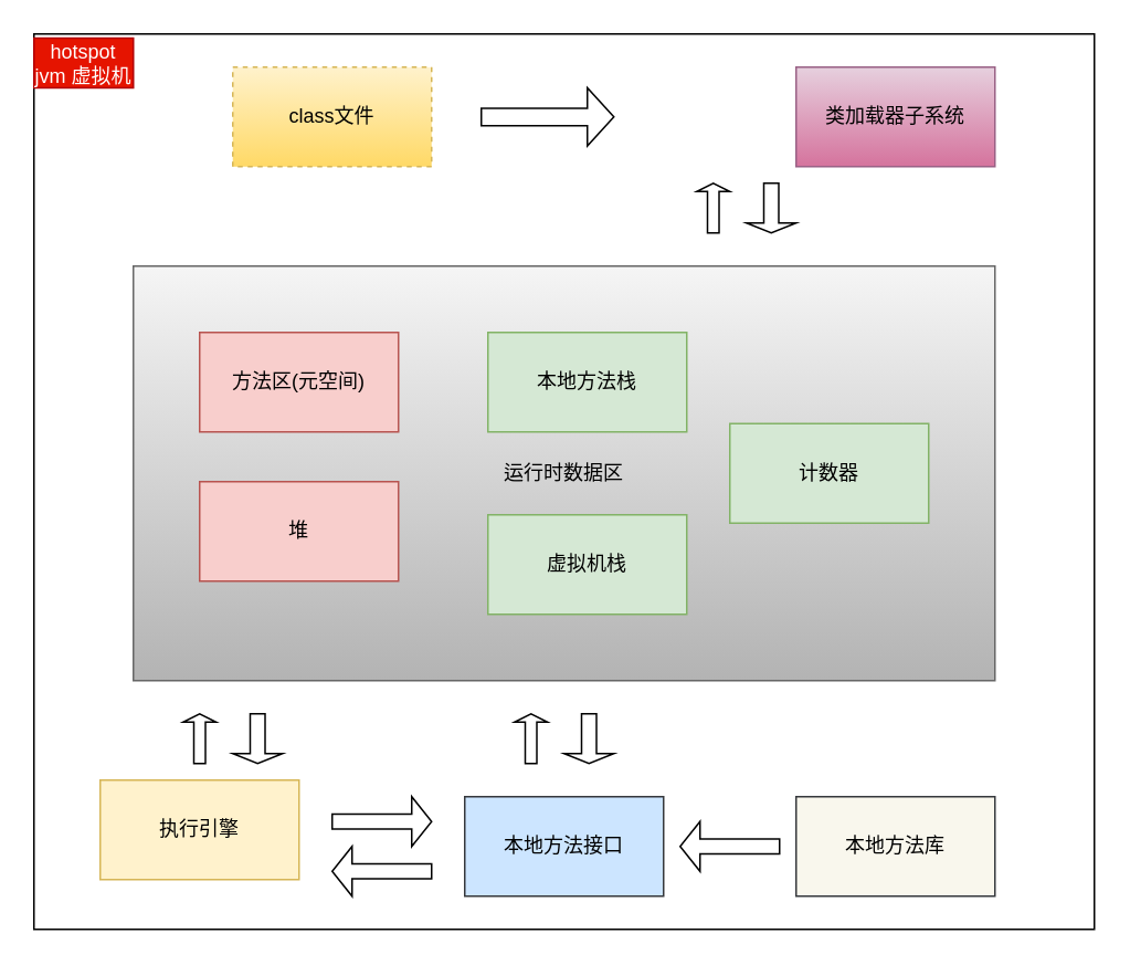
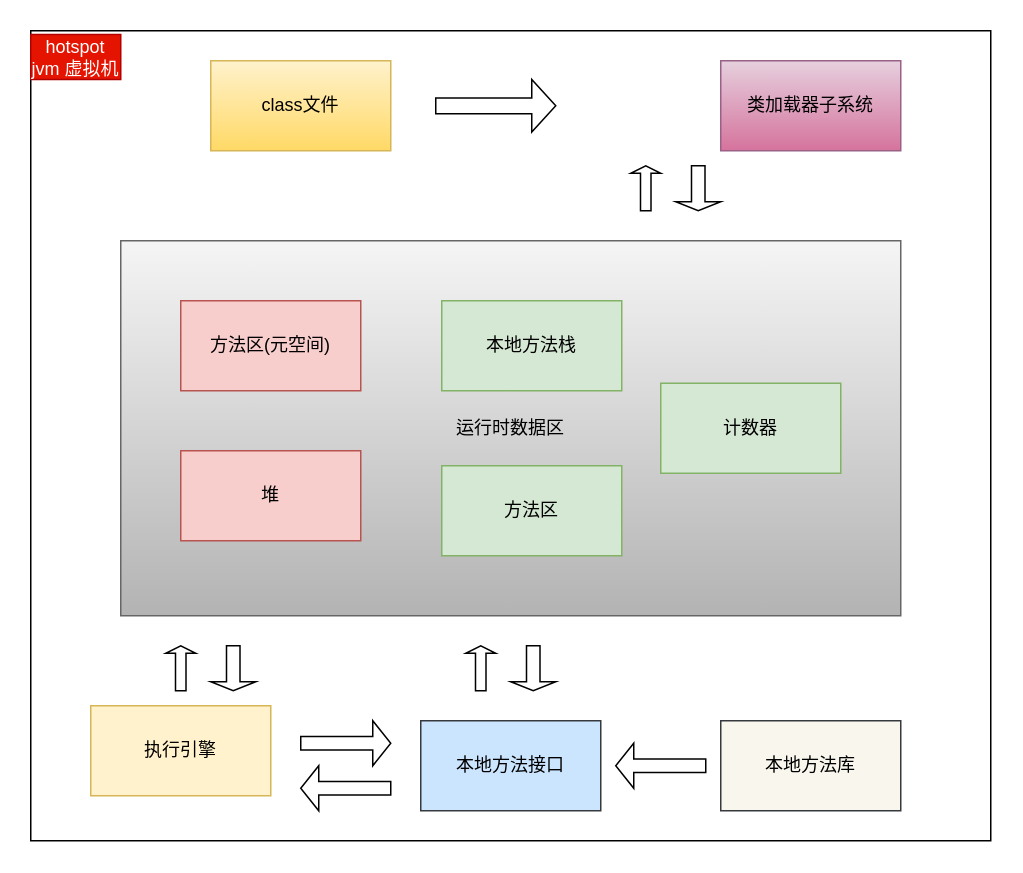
  <mxCell id="0" />
  <mxCell id="1" parent="0" />
  <mxCell id="2" value="" style="rounded=0;whiteSpace=wrap;html=1;" vertex="1" parent="1"><mxGeometry x="20" y="20" width="640" height="540" as="geometry" /></mxCell>
  <mxCell id="3" value="运行时数据区" style="rounded=0;whiteSpace=wrap;html=1;fillColor=#f5f5f5;gradientColor=#b3b3b3;strokeColor=#666666;" vertex="1" parent="1"><mxGeometry x="80" y="160" width="520" height="250" as="geometry" /></mxCell>
- <mxCell id="4" value="class文件" style="rounded=0;whiteSpace=wrap;html=1;fillColor=#fff2cc;gradientColor=#ffd966;strokeColor=#d6b656;dashed=1;" vertex="1" parent="1"><mxGeometry x="140" y="40" width="120" height="60" as="geometry" /></mxCell>
+ <mxCell id="4" value="class文件" style="rounded=0;whiteSpace=wrap;html=1;fillColor=#fff2cc;gradientColor=#ffd966;strokeColor=#d6b656;" vertex="1" parent="1"><mxGeometry x="140" y="40" width="120" height="60" as="geometry" /></mxCell>
  <mxCell id="5" value="类加载器子系统" style="rounded=0;whiteSpace=wrap;html=1;fillColor=#e6d0de;gradientColor=#d5739d;strokeColor=#996185;" vertex="1" parent="1"><mxGeometry x="480" y="40" width="120" height="60" as="geometry" /></mxCell>
  <mxCell id="6" value="执行引擎" style="rounded=0;whiteSpace=wrap;html=1;fillColor=#fff2cc;strokeColor=#d6b656;" vertex="1" parent="1"><mxGeometry x="60" y="470" width="120" height="60" as="geometry" /></mxCell>
  <mxCell id="7" value="本地方法接口" style="rounded=0;whiteSpace=wrap;html=1;fillColor=#cce5ff;strokeColor=#36393d;" vertex="1" parent="1"><mxGeometry x="280" y="480" width="120" height="60" as="geometry" /></mxCell>
  <mxCell id="8" value="本地方法库" style="rounded=0;whiteSpace=wrap;html=1;fillColor=#f9f7ed;strokeColor=#36393d;" vertex="1" parent="1"><mxGeometry x="480" y="480" width="120" height="60" as="geometry" /></mxCell>
  <mxCell id="9" value="方法区(元空间)" style="rounded=0;whiteSpace=wrap;html=1;fillColor=#f8cecc;strokeColor=#b85450;" vertex="1" parent="1"><mxGeometry x="120" y="200" width="120" height="60" as="geometry" /></mxCell>
- <mxCell id="10" value="堆" style="rounded=0;whiteSpace=wrap;html=1;fillColor=#f8cecc;strokeColor=#b85450;" vertex="1" parent="1"><mxGeometry x="120" y="290" width="120" height="60" as="geometry" /></mxCell>
+ <mxCell id="10" value="堆" style="rounded=0;whiteSpace=wrap;html=1;fillColor=#f8cecc;strokeColor=#b85450;" vertex="1" parent="1"><mxGeometry x="120" y="300" width="120" height="60" as="geometry" /></mxCell>
  <mxCell id="11" value="本地方法栈" style="rounded=0;whiteSpace=wrap;html=1;fillColor=#d5e8d4;strokeColor=#82b366;" vertex="1" parent="1"><mxGeometry x="294" y="200" width="120" height="60" as="geometry" /></mxCell>
  <mxCell id="12" value="计数器" style="rounded=0;whiteSpace=wrap;html=1;fillColor=#d5e8d4;strokeColor=#82b366;" vertex="1" parent="1"><mxGeometry x="440" y="255" width="120" height="60" as="geometry" /></mxCell>
- <mxCell id="13" value="虚拟机栈" style="rounded=0;whiteSpace=wrap;html=1;fillColor=#d5e8d4;strokeColor=#82b366;" vertex="1" parent="1"><mxGeometry x="294" y="310" width="120" height="60" as="geometry" /></mxCell>
+ <mxCell id="13" value="方法区" style="rounded=0;whiteSpace=wrap;html=1;fillColor=#d5e8d4;strokeColor=#82b366;" vertex="1" parent="1"><mxGeometry x="294" y="310" width="120" height="60" as="geometry" /></mxCell>
  <mxCell id="14" value="" style="shape=singleArrow;direction=north;whiteSpace=wrap;html=1;arrowWidth=0.35;arrowSize=0.167;" vertex="1" parent="1"><mxGeometry x="110" y="430" width="20" height="30" as="geometry" /></mxCell>
  <mxCell id="15" value="" style="shape=singleArrow;direction=south;whiteSpace=wrap;html=1;" vertex="1" parent="1"><mxGeometry x="140" y="430" width="30" height="30" as="geometry" /></mxCell>
  <mxCell id="16" value="" style="shape=singleArrow;whiteSpace=wrap;html=1;" vertex="1" parent="1"><mxGeometry x="200" y="480" width="60" height="30" as="geometry" /></mxCell>
  <mxCell id="17" value="" style="shape=singleArrow;direction=west;whiteSpace=wrap;html=1;" vertex="1" parent="1"><mxGeometry x="200" y="510" width="60" height="30" as="geometry" /></mxCell>
  <mxCell id="18" value="" style="shape=singleArrow;direction=west;whiteSpace=wrap;html=1;" vertex="1" parent="1"><mxGeometry x="410" y="495" width="60" height="30" as="geometry" /></mxCell>
  <mxCell id="19" value="" style="shape=singleArrow;direction=north;whiteSpace=wrap;html=1;arrowWidth=0.35;arrowSize=0.167;" vertex="1" parent="1"><mxGeometry x="420" y="110" width="20" height="30" as="geometry" /></mxCell>
  <mxCell id="20" value="" style="shape=singleArrow;direction=south;whiteSpace=wrap;html=1;" vertex="1" parent="1"><mxGeometry x="450" y="110" width="30" height="30" as="geometry" /></mxCell>
  <mxCell id="21" value="" style="shape=singleArrow;direction=north;whiteSpace=wrap;html=1;arrowWidth=0.35;arrowSize=0.167;" vertex="1" parent="1"><mxGeometry x="310" y="430" width="20" height="30" as="geometry" /></mxCell>
  <mxCell id="22" value="" style="shape=singleArrow;direction=south;whiteSpace=wrap;html=1;" vertex="1" parent="1"><mxGeometry x="340" y="430" width="30" height="30" as="geometry" /></mxCell>
  <mxCell id="23" value="" style="shape=singleArrow;whiteSpace=wrap;html=1;" vertex="1" parent="1"><mxGeometry x="290" y="52.5" width="80" height="35" as="geometry" /></mxCell>
  <mxCell id="24" value="hotspot jvm 虚拟机" style="text;html=1;strokeColor=#B20000;fillColor=#e51400;align=center;verticalAlign=middle;whiteSpace=wrap;rounded=0;fontColor=#ffffff;" vertex="1" parent="1"><mxGeometry x="20" y="22.5" width="60" height="30" as="geometry" /></mxCell>
